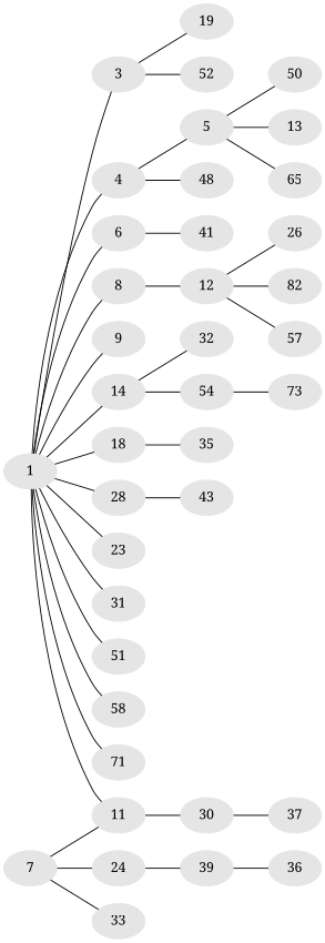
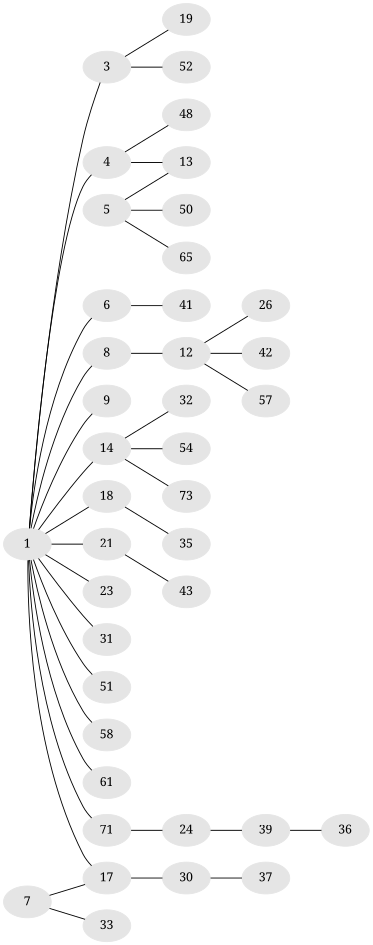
  graph {
    fontname="Noto Serif"
    rankdir=LR
    node [color=gray90 fontname="Noto Serif" style=filled]
    edge [fontname="Noto Serif"]
    1 [super="+2"]
    3
    4
    6 [super="+17"]
    8 [super="+62"]
    9
    14 [super="+40"]
    18 [super="+77+55"]
-   21 [super="+60+28" label=28]
+   21 [super="+60+28"]
    23
    31 [super="+46"]
    51
    58
+   61
    71
-   11 [super="+15+20"]
+   11 [super="+15+20" label=17]
    19 [super="+44"]
    52
    5 [super="+34"]
    48 [super="+49"]
    41
    7
    24 [super="+29"]
    33
    12 [super="+16+27"]
    32
    54
    73
    35
    43
    n31 [label=50 super="+59+78+25"]
    13 [super="+64+38+50"]
    65
    30
    39
    26
-   42 [label=82]
+   42
    57
    37
    36
    1 -- 3
    1 -- 4
    1 -- 6
    1 -- 8
    1 -- 9
    1 -- 14
    1 -- 18
    1 -- 21
    1 -- 23
    1 -- 31
    1 -- 51
    1 -- 58
+   1 -- 61
    1 -- 71
    1 -- 11
    3 -- 19
    3 -- 52
-   4 -- 5
+   4 -- 13
    4 -- 48
    6 -- 41
    8 -- 12
    14 -- 32
    14 -- 54
-   54 -- 73
+   14 -- 73
    18 -- 35
    21 -- 43
    11 -- 30
    5 -- n31
    5 -- 13
    5 -- 65
    7 -- 11
-   7 -- 24
+   71 -- 24
    7 -- 33
    24 -- 39
    12 -- 26
    12 -- 42
    12 -- 57
    30 -- 37
    39 -- 36
  }
